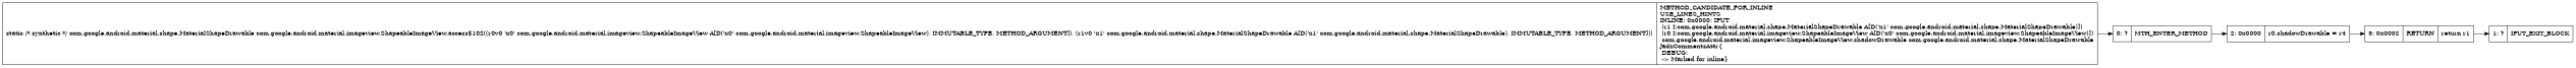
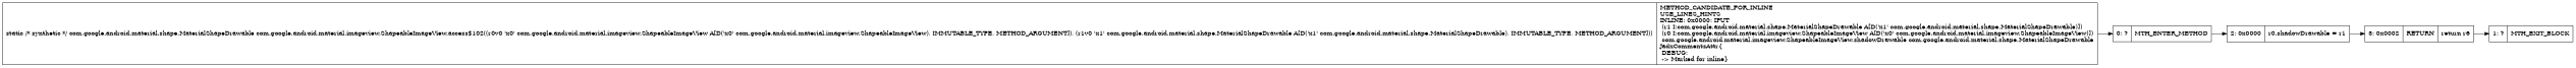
  digraph {
    rankdir=LR
    node [shape=record]
    n1 [label="{0\:\ ?|MTH_ENTER_METHOD\l}"]
-   n2 [label="{2\:\ 0x0000|r0.shadowDrawable = r4\l}"]
-   n3 [label="{3\:\ 0x0002|RETURN\l|return r1\l}"]
-   n4 [label="{1\:\ ?|IPUT_EXIT_BLOCK\l}"]
+   n2 [label="{2\:\ 0x0000|r0.shadowDrawable = r1\l}"]
+   n3 [label="{3\:\ 0x0002|RETURN\l|return r6\l}"]
+   n4 [label="{1\:\ ?|MTH_EXIT_BLOCK\l}"]
    n5 [label="{static \/* synthetic *\/ com.google.android.material.shape.MaterialShapeDrawable com.google.android.material.imageview.ShapeableImageView.access$102((r0v0 'x0' com.google.android.material.imageview.ShapeableImageView A[D('x0' com.google.android.material.imageview.ShapeableImageView), IMMUTABLE_TYPE, METHOD_ARGUMENT]), (r1v0 'x1' com.google.android.material.shape.MaterialShapeDrawable A[D('x1' com.google.android.material.shape.MaterialShapeDrawable), IMMUTABLE_TYPE, METHOD_ARGUMENT]))  | METHOD_CANDIDATE_FOR_INLINE\lUSE_LINES_HINTS\lINLINE: 0x0000: IPUT  \l  (r1 I:com.google.android.material.shape.MaterialShapeDrawable A[D('x1' com.google.android.material.shape.MaterialShapeDrawable)])\l  (r0 I:com.google.android.material.imageview.ShapeableImageView A[D('x0' com.google.android.material.imageview.ShapeableImageView)])\l com.google.android.material.imageview.ShapeableImageView.shadowDrawable com.google.android.material.shape.MaterialShapeDrawable\lJadxCommentsAttr\{\l DEBUG: \l \-\> Marked for inline\}\l}"]
    n1 -> n2
    n2 -> n3
    n3 -> n4
    n5 -> n1
  }
